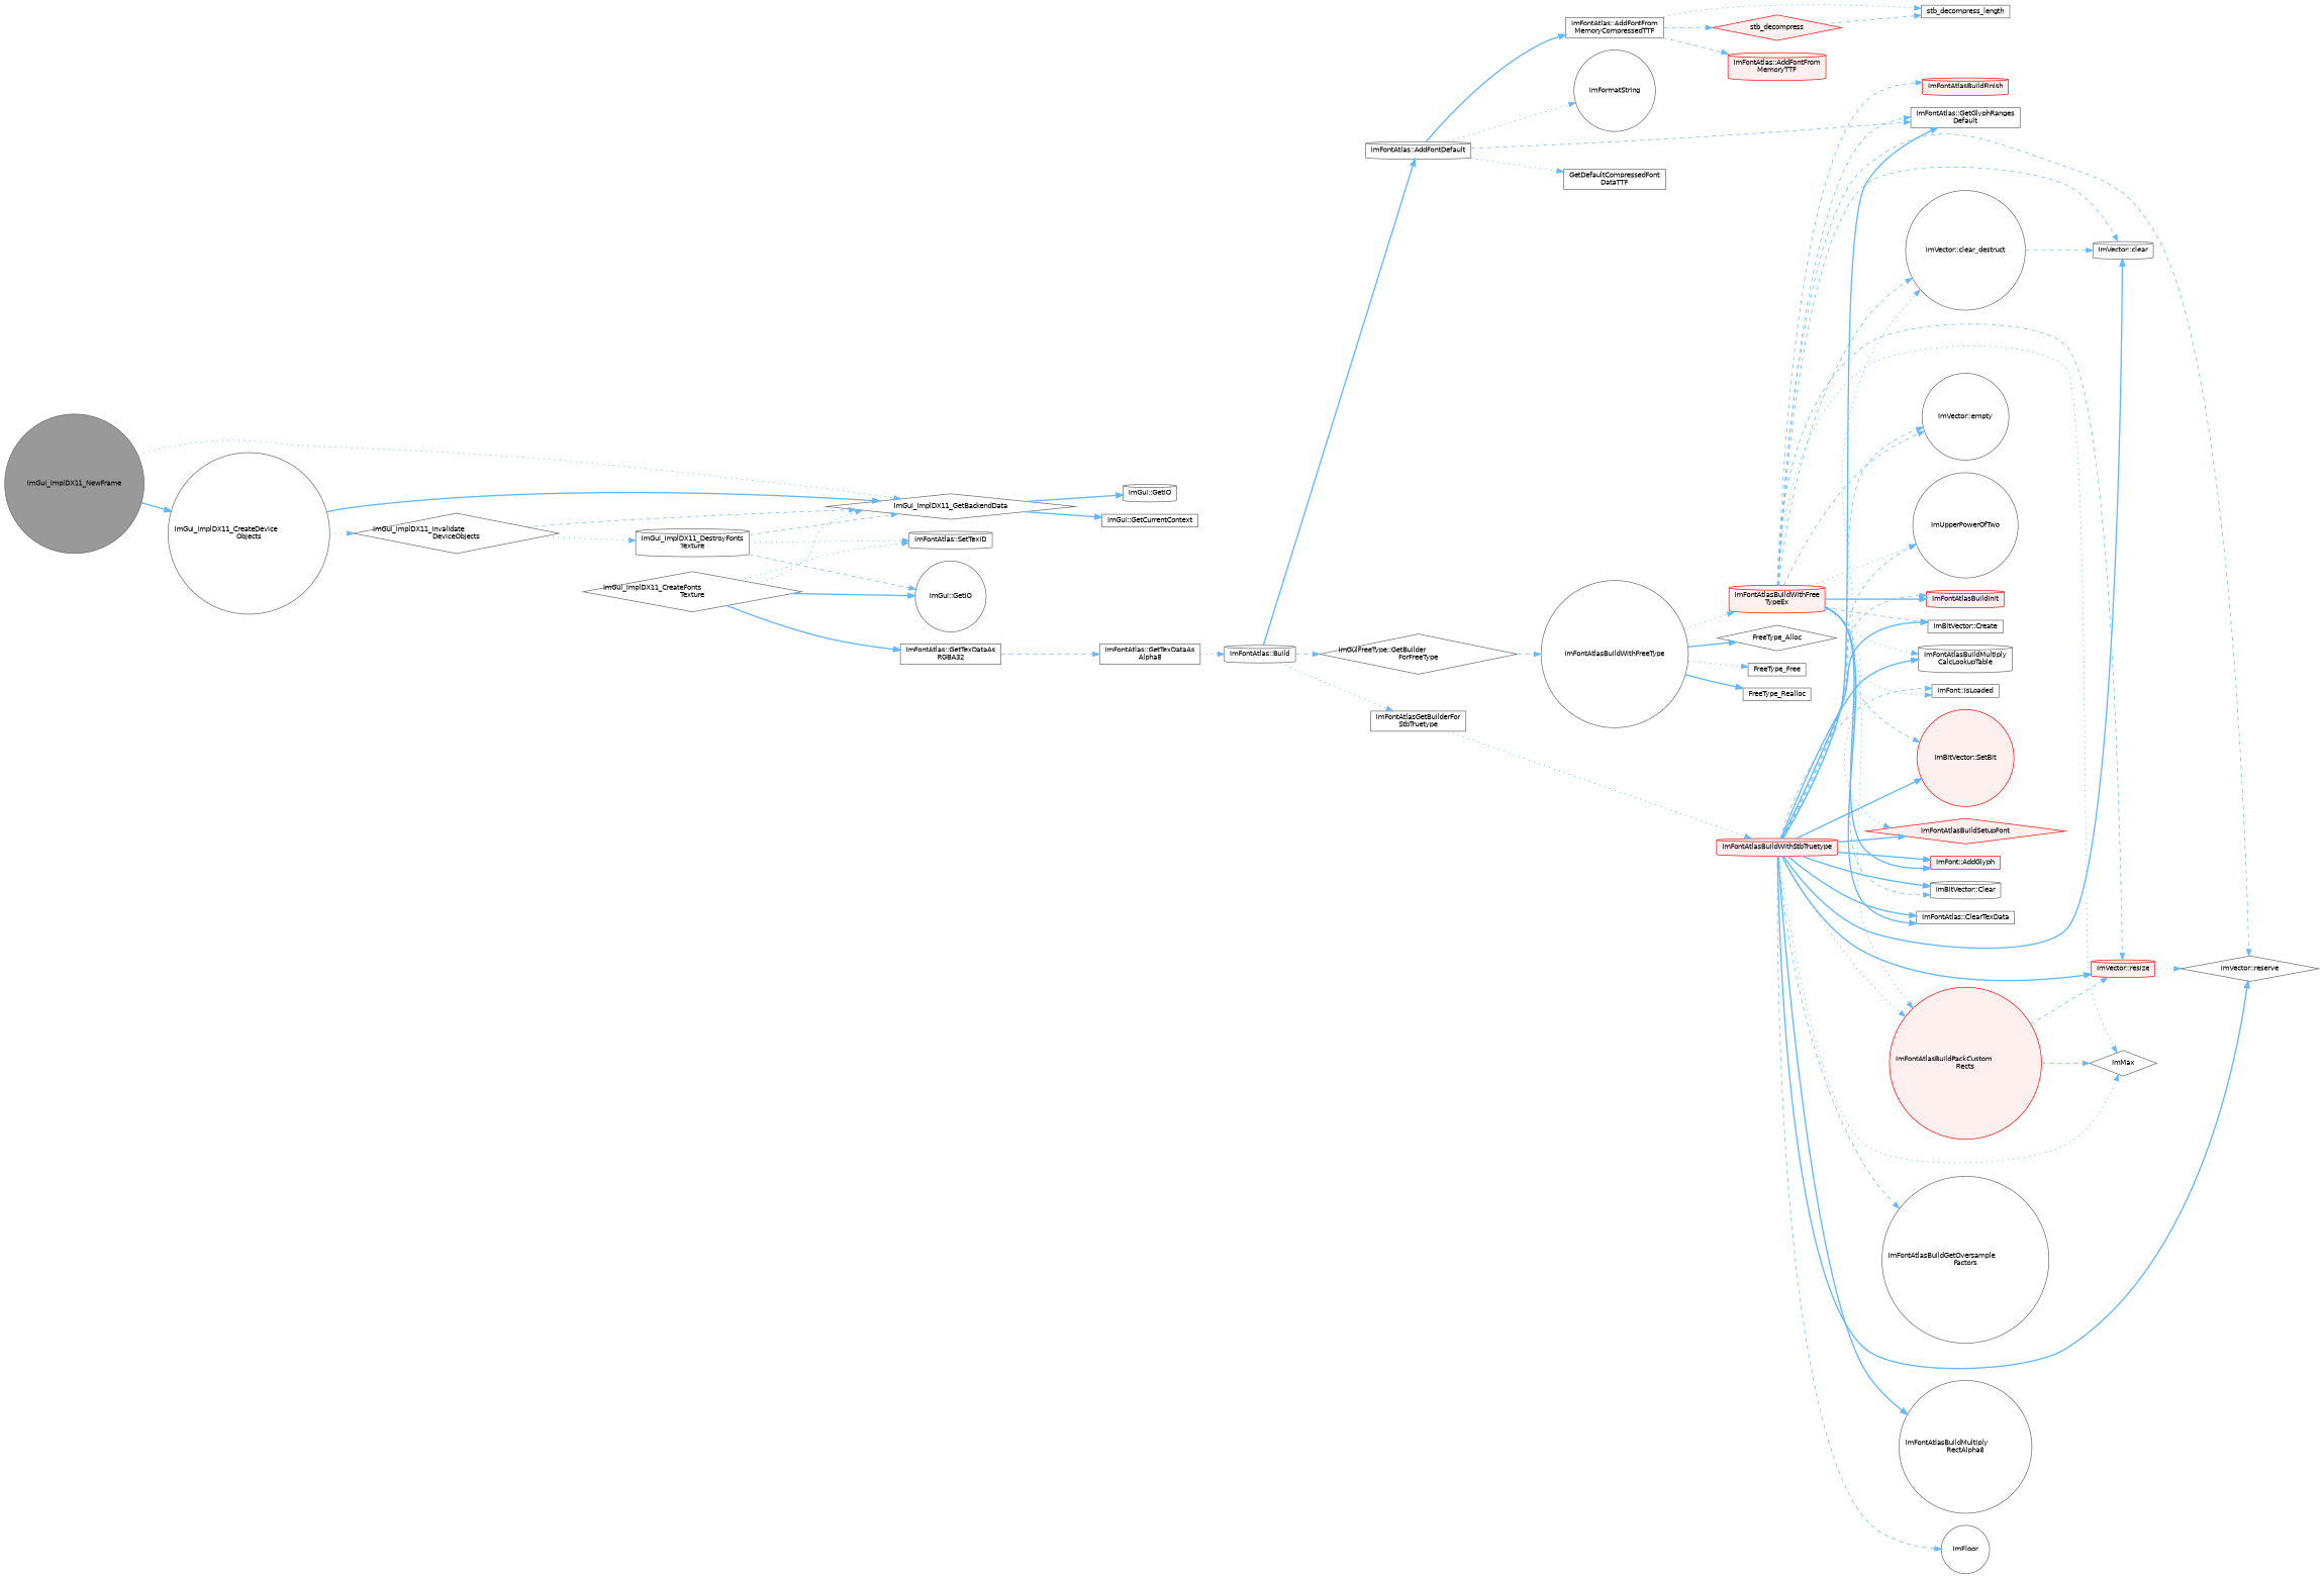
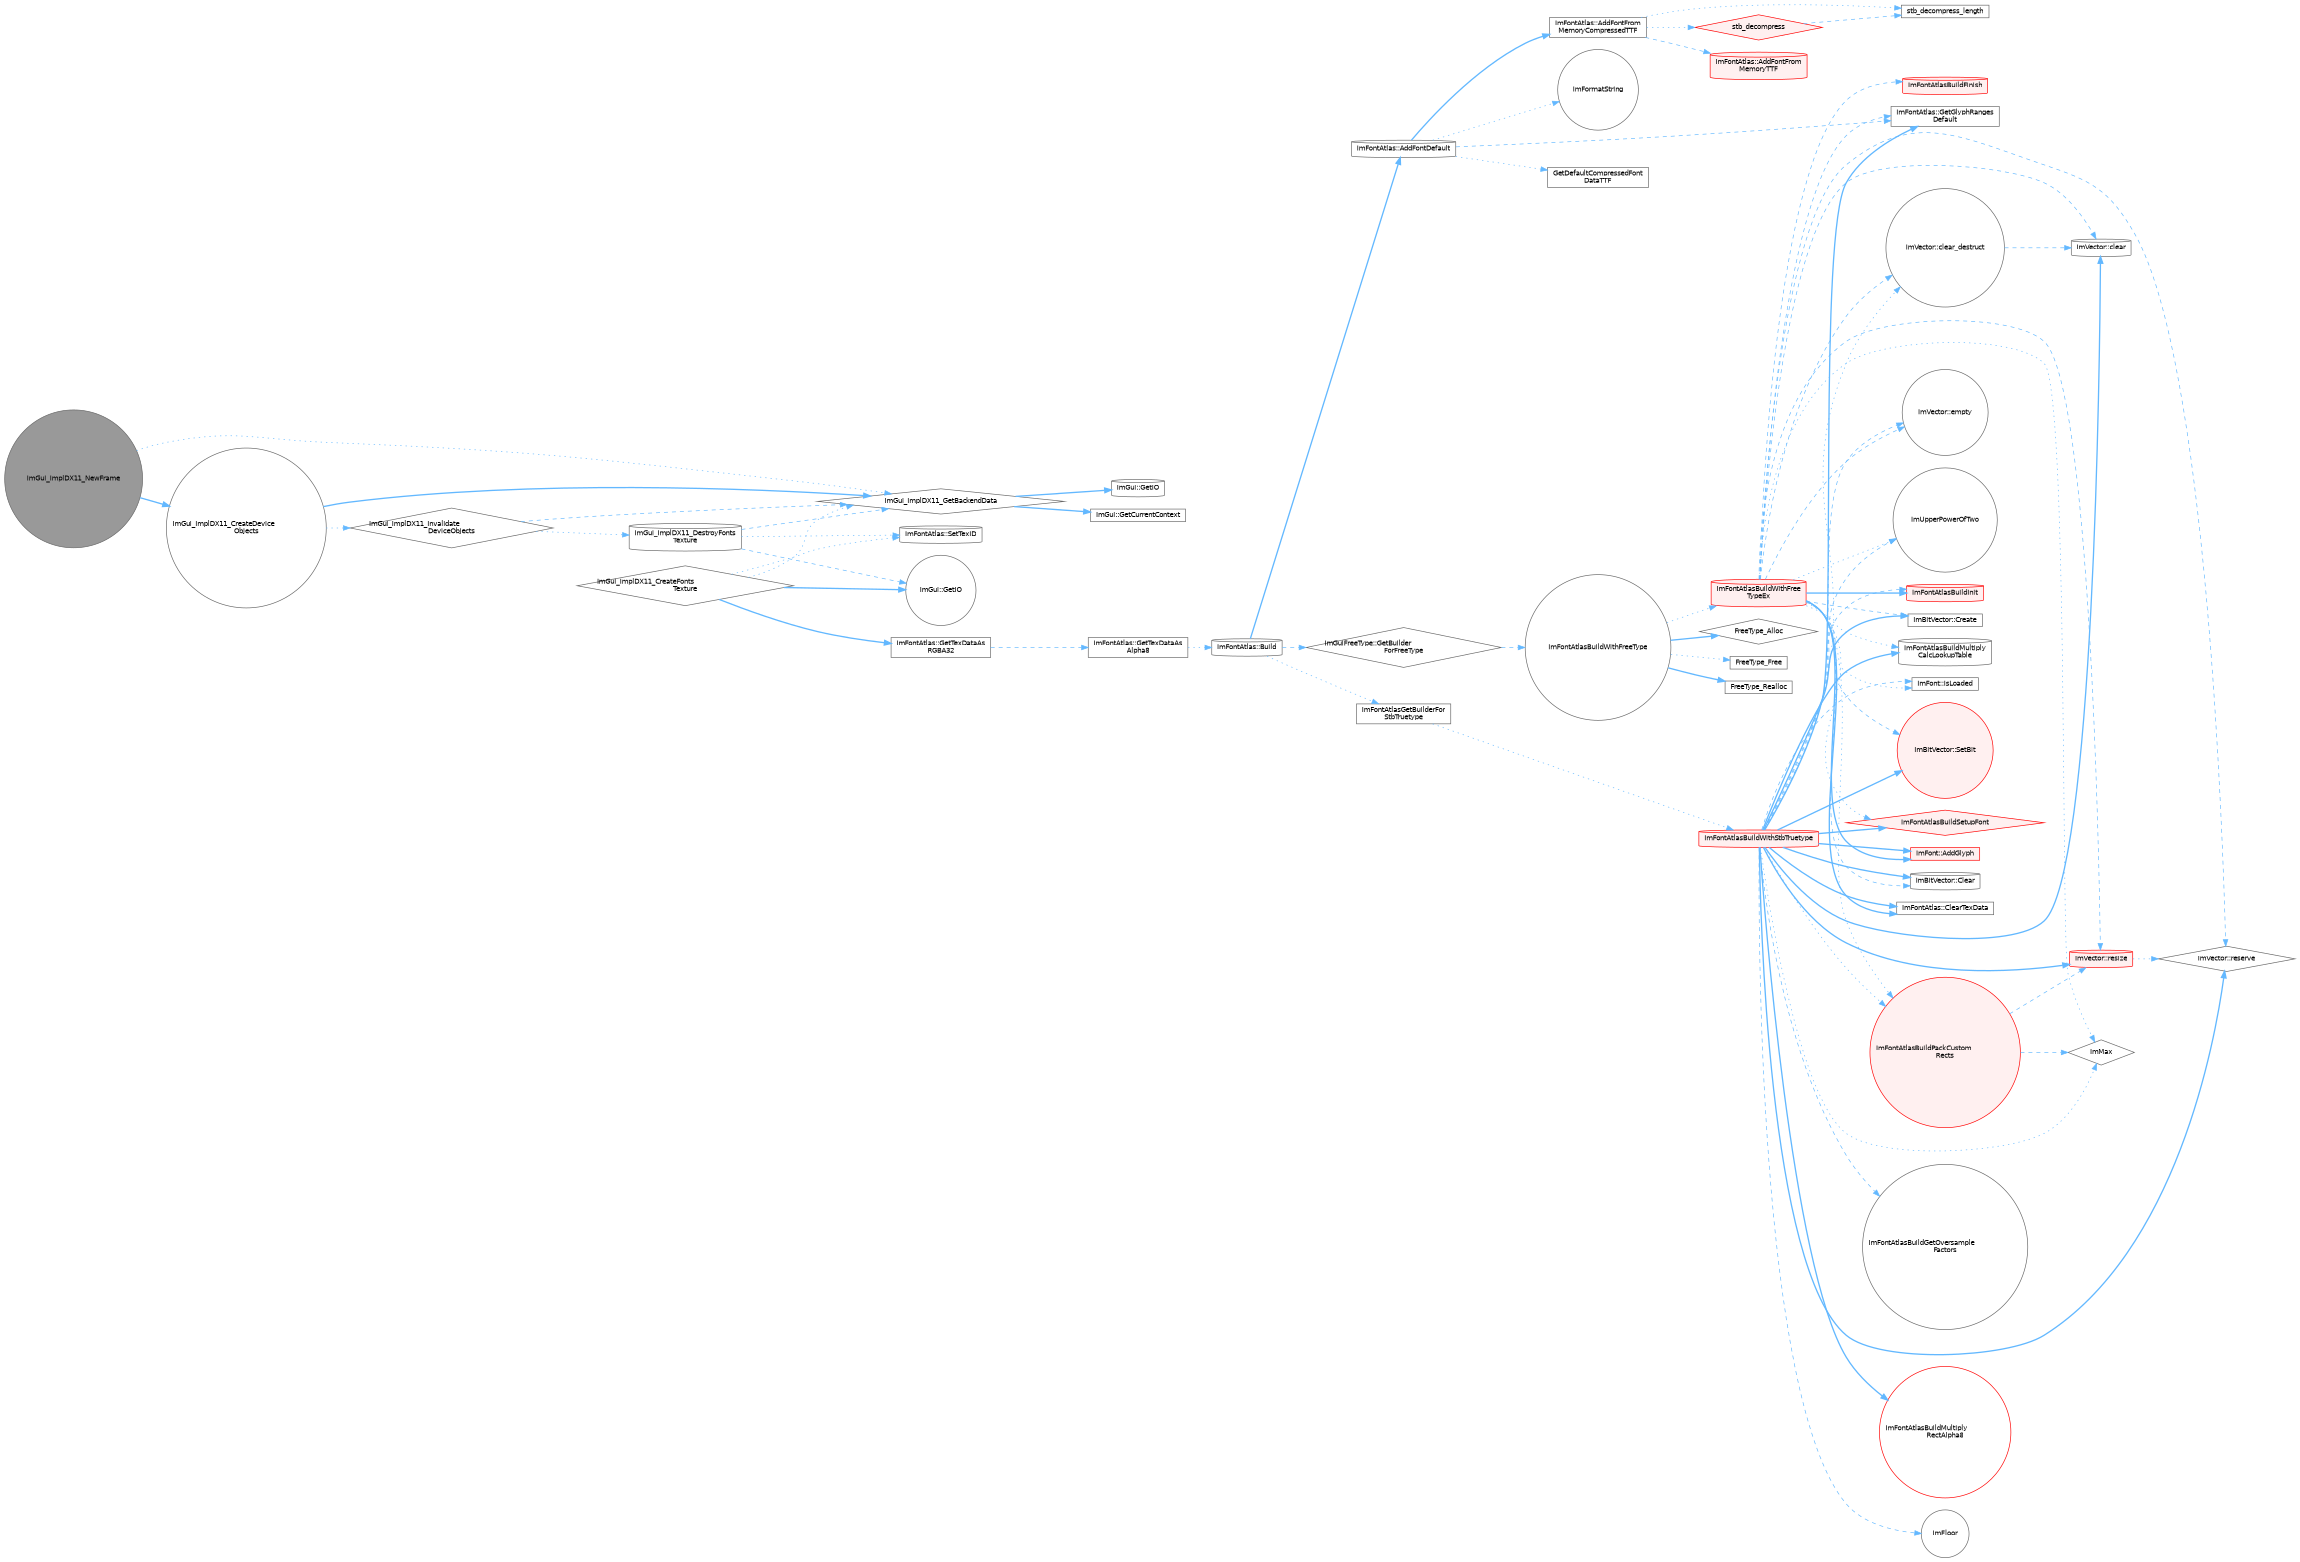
  digraph {
    rankdir=LR
    node [color=grey40 fillcolor=white fontname=Helvetica fontsize=10 shape=box style=filled]
    edge [color=steelblue1 fontname=Helvetica fontsize=10 labelfontname=Helvetica labelfontsize=10 style=dashed]
    n1 [color=gray40 fillcolor=grey60 fontcolor=black height=0.2 label=ImGui_ImplDX11_NewFrame shape=circle width=0.4]
    n2 [height=0.2 label="ImGui_ImplDX11_CreateDevice\lObjects" shape=circle width=0.4]
    n3 [height=0.2 label=ImGui_ImplDX11_GetBackendData shape=diamond width=0.4]
    n4 [height=0.2 label="ImGui_ImplDX11_Invalidate\lDeviceObjects" shape=diamond width=0.4]
    n5 [height=0.2 label="ImGui::GetCurrentContext" width=0.4]
    n6 [height=0.2 label="ImGui::GetIO" shape=cylinder width=0.4]
    n7 [height=0.2 label="ImGui_ImplDX11_CreateFonts\lTexture" shape=diamond width=0.4]
    n8 [height=0.2 label="ImGui::GetIO" shape=circle width=0.4]
    n9 [height=0.2 label="ImFontAtlas::GetTexDataAs\lRGBA32" width=0.4]
    n10 [height=0.2 label="ImFontAtlas::SetTexID" shape=cylinder width=0.4]
    n11 [height=0.2 label="ImGui_ImplDX11_DestroyFonts\lTexture" shape=cylinder width=0.4]
    n12 [height=0.2 label="ImFontAtlas::GetTexDataAs\lAlpha8" width=0.4]
    n13 [height=0.2 label="ImFontAtlas::Build" shape=cylinder width=0.4]
    n14 [height=0.2 label="ImFontAtlas::AddFontDefault" shape=cylinder width=0.4]
    n15 [height=0.2 label="ImGuiFreeType::GetBuilder\lForFreeType" shape=diamond width=0.4]
    n16 [height=0.2 label="ImFontAtlasGetBuilderFor\lStbTruetype" width=0.4]
    n17 [height=0.2 label="ImFontAtlas::AddFontFrom\lMemoryCompressedTTF" width=0.4]
    n18 [height=0.2 label="GetDefaultCompressedFont\lDataTTF" width=0.4]
    n19 [height=0.2 label="ImFontAtlas::GetGlyphRanges\lDefault" width=0.4]
    n20 [height=0.2 label=ImFormatString shape=circle width=0.4]
    n21 [height=0.2 label=ImFontAtlasBuildWithFreeType shape=circle width=0.4]
    n22 [color=red fillcolor="#FFF0F0" height=0.2 label=ImFontAtlasBuildWithStbTruetype shape=cylinder width=0.4]
    n23 [color=red fillcolor="#FFF0F0" height=0.2 label="ImFontAtlas::AddFontFrom\lMemoryTTF" shape=cylinder width=0.4]
    n24 [color=red fillcolor="#FFF0F0" height=0.2 label=stb_decompress shape=diamond width=0.4]
    n25 [height=0.2 label=stb_decompress_length width=0.4]
    n26 [height=0.2 label=FreeType_Alloc shape=diamond width=0.4]
    n27 [height=0.2 label=FreeType_Free width=0.4]
    n28 [height=0.2 label=FreeType_Realloc width=0.4]
    n29 [color=red fillcolor="#FFF0F0" height=0.2 label="ImFontAtlasBuildWithFree\lTypeEx" shape=cylinder width=0.4]
    n30 [color=red fillcolor="#FFF0F0" height=0.2 label="ImFont::AddGlyph" width=0.4]
    n31 [height=0.2 label="ImBitVector::Clear" shape=cylinder width=0.4]
    n32 [height=0.2 label="ImVector::clear" shape=cylinder width=0.4]
    n33 [height=0.2 label="ImVector::clear_destruct" shape=circle width=0.4]
    n34 [height=0.2 label="ImFontAtlas::ClearTexData" width=0.4]
    n35 [height=0.2 label="ImBitVector::Create" width=0.4]
    n36 [height=0.2 label="ImVector::empty" shape=circle width=0.4]
    n37 [color=red fillcolor="#FFF0F0" height=0.2 label=ImFontAtlasBuildFinish shape=cylinder width=0.4]
    n38 [color=red fillcolor="#FFF0F0" height=0.2 label=ImFontAtlasBuildInit shape=cylinder width=0.4]
    n39 [height=0.2 label="ImFontAtlasBuildMultiply\lCalcLookupTable" shape=cylinder width=0.4]
    n40 [color=red fillcolor="#FFF0F0" height=0.2 label="ImFontAtlasBuildPackCustom\lRects" shape=circle width=0.4]
    n41 [height=0.2 label=ImMax shape=diamond width=0.4]
    n42 [color=red fillcolor="#FFF0F0" height=0.2 label="ImVector::resize" shape=cylinder width=0.4]
    n43 [height=0.2 label="ImVector::reserve" shape=diamond width=0.4]
    n44 [color=red fillcolor="#FFF0F0" height=0.2 label=ImFontAtlasBuildSetupFont shape=diamond width=0.4]
    n45 [height=0.2 label=ImUpperPowerOfTwo shape=circle width=0.4]
    n46 [height=0.2 label="ImFont::IsLoaded" width=0.4]
    n47 [color=red fillcolor="#FFF0F0" height=0.2 label="ImBitVector::SetBit" shape=circle width=0.4]
    n48 [height=0.2 label=ImFloor shape=circle width=0.4]
    n49 [height=0.2 label="ImFontAtlasBuildGetOversample\lFactors" shape=circle width=0.4]
-   n50 [height=0.2 label="ImFontAtlasBuildMultiply\lRectAlpha8" shape=circle width=0.4]
+   n50 [color=red height=0.2 label="ImFontAtlasBuildMultiply\lRectAlpha8" shape=circle width=0.4]
    n1 -> n2 [style=bold]
    n1 -> n3 [style=dotted]
    n2 -> n3 [style=bold]
    n2 -> n4 [style=dotted]
    n3 -> n5 [style=bold]
    n3 -> n6 [style=bold]
    n4 -> n3
    n4 -> n11 [style=dotted]
    n7 -> n3 [style=dotted]
    n7 -> n8 [style=bold]
    n7 -> n9 [style=bold]
    n7 -> n10 [style=dotted]
    n9 -> n12
    n11 -> n3
    n11 -> n8
    n11 -> n10 [style=dotted]
    n12 -> n13 [style=dotted]
    n13 -> n14 [style=bold]
    n13 -> n15
    n13 -> n16 [style=dotted]
    n14 -> n17 [style=bold]
    n14 -> n18 [style=dotted]
    n14 -> n19
    n14 -> n20 [style=dotted]
    n15 -> n21
    n16 -> n22 [style=dotted]
    n17 -> n23
-   n17 -> n24
+   n17 -> n24 [style=dotted]
    n17 -> n25 [style=dotted]
    n21 -> n26 [style=bold]
    n21 -> n27 [style=dotted]
    n21 -> n28 [style=bold]
    n21 -> n29 [style=dotted]
    n22 -> n19 [style=bold]
    n22 -> n30 [style=bold]
    n22 -> n31 [style=bold]
    n22 -> n32 [style=bold]
    n22 -> n33 [style=dotted]
    n22 -> n34 [style=bold]
    n22 -> n35 [style=bold]
    n22 -> n36
    n22 -> n38
    n22 -> n39 [style=bold]
    n22 -> n40 [style=dotted]
    n22 -> n41 [style=dotted]
    n22 -> n42 [style=bold]
    n22 -> n43 [style=bold]
    n22 -> n44 [style=bold]
    n22 -> n45
    n22 -> n46
    n22 -> n47 [style=bold]
    n22 -> n48
    n22 -> n49
    n22 -> n50 [style=bold]
    n24 -> n25
    n29 -> n19
    n29 -> n30 [style=bold]
    n29 -> n31
    n29 -> n32
    n29 -> n33
    n29 -> n34 [style=bold]
    n29 -> n35
    n29 -> n36
    n29 -> n37
    n29 -> n38 [style=bold]
    n29 -> n39 [style=dotted]
    n29 -> n40 [style=dotted]
    n29 -> n41 [style=dotted]
    n29 -> n42
    n29 -> n43
    n29 -> n44 [style=dotted]
    n29 -> n45 [style=dotted]
    n29 -> n46 [style=dotted]
    n29 -> n47
    n33 -> n32
    n40 -> n41
    n40 -> n42
    n42 -> n43 [style=dotted]
  }
